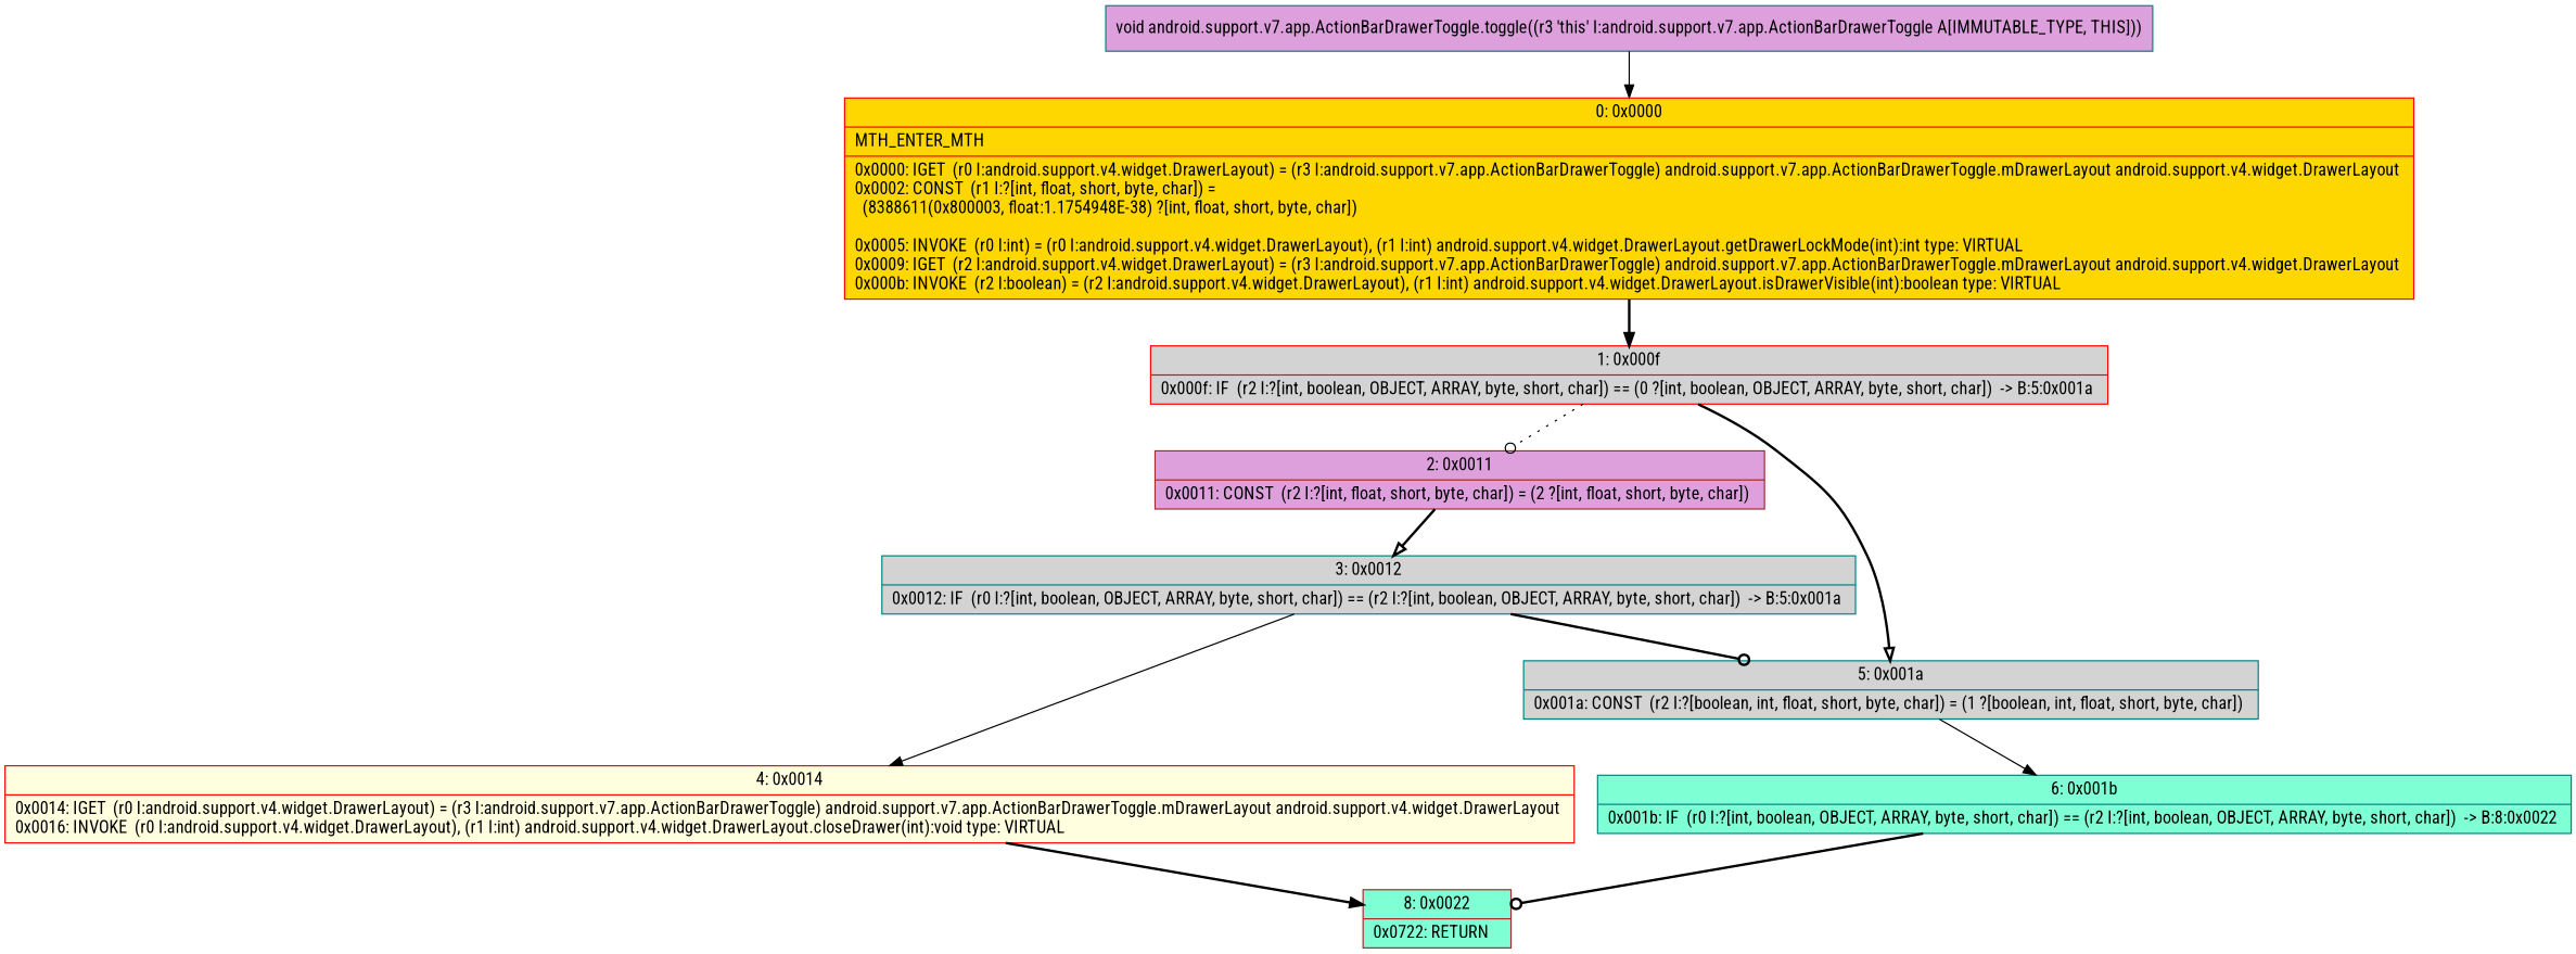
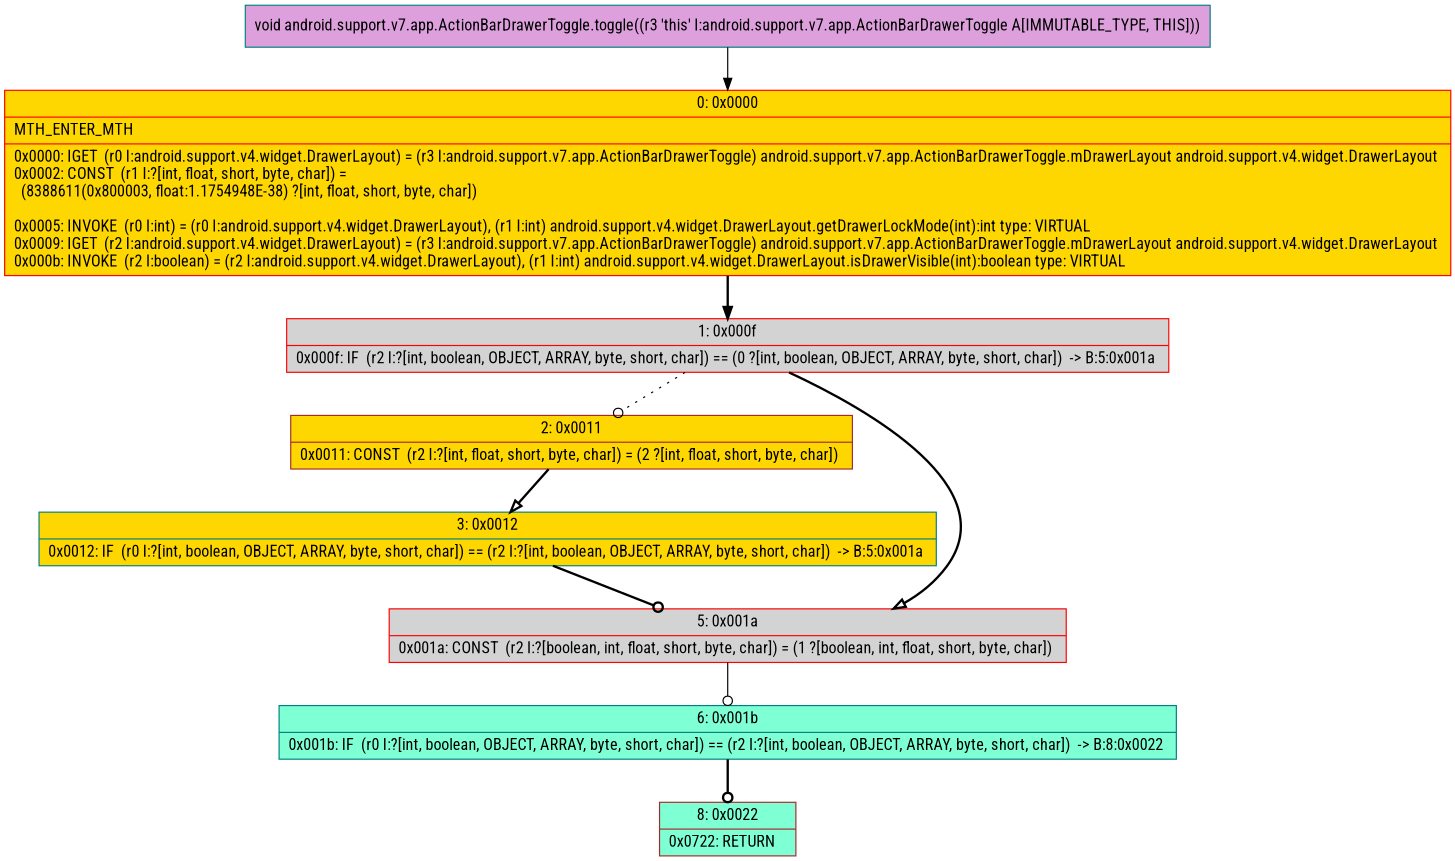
  digraph {
    fontname="Roboto Condensed"
    node [color=red fillcolor=gold fontname="Roboto Condensed" shape=record style=filled]
    edge [arrowhead=normal fontname="Roboto Condensed" style=bold]
    n1 [label="{0\:\ 0x0000|MTH_ENTER_MTH\l|0x0000: IGET  (r0 I:android.support.v4.widget.DrawerLayout) = (r3 I:android.support.v7.app.ActionBarDrawerToggle) android.support.v7.app.ActionBarDrawerToggle.mDrawerLayout android.support.v4.widget.DrawerLayout \l0x0002: CONST  (r1 I:?[int, float, short, byte, char]) = \l  (8388611(0x800003, float:1.1754948E\-38) ?[int, float, short, byte, char])\l \l0x0005: INVOKE  (r0 I:int) = (r0 I:android.support.v4.widget.DrawerLayout), (r1 I:int) android.support.v4.widget.DrawerLayout.getDrawerLockMode(int):int type: VIRTUAL \l0x0009: IGET  (r2 I:android.support.v4.widget.DrawerLayout) = (r3 I:android.support.v7.app.ActionBarDrawerToggle) android.support.v7.app.ActionBarDrawerToggle.mDrawerLayout android.support.v4.widget.DrawerLayout \l0x000b: INVOKE  (r2 I:boolean) = (r2 I:android.support.v4.widget.DrawerLayout), (r1 I:int) android.support.v4.widget.DrawerLayout.isDrawerVisible(int):boolean type: VIRTUAL \l}"]
    n2 [fillcolor=lightgrey label="{1\:\ 0x000f|0x000f: IF  (r2 I:?[int, boolean, OBJECT, ARRAY, byte, short, char]) == (0 ?[int, boolean, OBJECT, ARRAY, byte, short, char])  \-\> B:5:0x001a \l}"]
-   n3 [color=brown fillcolor=plum label="{2\:\ 0x0011|0x0011: CONST  (r2 I:?[int, float, short, byte, char]) = (2 ?[int, float, short, byte, char]) \l}"]
-   n4 [color=teal fillcolor=lightgrey label="{5\:\ 0x001a|0x001a: CONST  (r2 I:?[boolean, int, float, short, byte, char]) = (1 ?[boolean, int, float, short, byte, char]) \l}"]
-   n5 [color=teal fillcolor=lightgrey label="{3\:\ 0x0012|0x0012: IF  (r0 I:?[int, boolean, OBJECT, ARRAY, byte, short, char]) == (r2 I:?[int, boolean, OBJECT, ARRAY, byte, short, char])  \-\> B:5:0x001a \l}"]
+   n3 [color=brown label="{2\:\ 0x0011|0x0011: CONST  (r2 I:?[int, float, short, byte, char]) = (2 ?[int, float, short, byte, char]) \l}"]
+   n4 [fillcolor=lightgrey label="{5\:\ 0x001a|0x001a: CONST  (r2 I:?[boolean, int, float, short, byte, char]) = (1 ?[boolean, int, float, short, byte, char]) \l}"]
+   n5 [color=teal label="{3\:\ 0x0012|0x0012: IF  (r0 I:?[int, boolean, OBJECT, ARRAY, byte, short, char]) == (r2 I:?[int, boolean, OBJECT, ARRAY, byte, short, char])  \-\> B:5:0x001a \l}"]
    n6 [color=teal fillcolor=aquamarine label="{6\:\ 0x001b|0x001b: IF  (r0 I:?[int, boolean, OBJECT, ARRAY, byte, short, char]) == (r2 I:?[int, boolean, OBJECT, ARRAY, byte, short, char])  \-\> B:8:0x0022 \l}"]
-   n7 [fillcolor=lightyellow label="{4\:\ 0x0014|0x0014: IGET  (r0 I:android.support.v4.widget.DrawerLayout) = (r3 I:android.support.v7.app.ActionBarDrawerToggle) android.support.v7.app.ActionBarDrawerToggle.mDrawerLayout android.support.v4.widget.DrawerLayout \l0x0016: INVOKE  (r0 I:android.support.v4.widget.DrawerLayout), (r1 I:int) android.support.v4.widget.DrawerLayout.closeDrawer(int):void type: VIRTUAL \l}"]
    n8 [color=brown fillcolor=aquamarine label="{8\:\ 0x0022|0x0722: RETURN   \l}"]
    n9 [color=teal fillcolor=plum label="{void android.support.v7.app.ActionBarDrawerToggle.toggle((r3 'this' I:android.support.v7.app.ActionBarDrawerToggle A[IMMUTABLE_TYPE, THIS])) }"]
    n1 -> n2
    n2 -> n3 [arrowhead=odot style=dotted]
    n2 -> n4 [arrowhead=onormal]
    n3 -> n5 [arrowhead=onormal]
-   n4 -> n6 [style=solid]
+   n4 -> n6 [arrowhead=odot style=solid]
    n5 -> n4 [arrowhead=odot]
-   n5 -> n7 [style=solid]
    n6 -> n8 [arrowhead=odot]
-   n7 -> n8
    n9 -> n1 [style=solid]
  }
